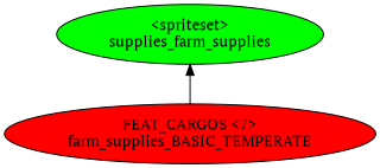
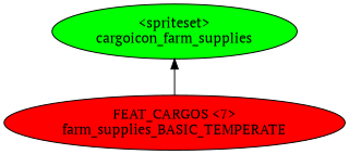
  digraph {
    rankdir=BT
    fontname="PT Serif"
    node [style=filled fontname="PT Serif"]
-   n1 [fillcolor=green label="<spriteset>\nsupplies_farm_supplies"]
+   n1 [fillcolor=green label="<spriteset>\ncargoicon_farm_supplies"]
    n2 [fillcolor=red label="FEAT_CARGOS <7>\nfarm_supplies_BASIC_TEMPERATE"]
    n2 -> n1 [fontname="PT Serif"]
  }
